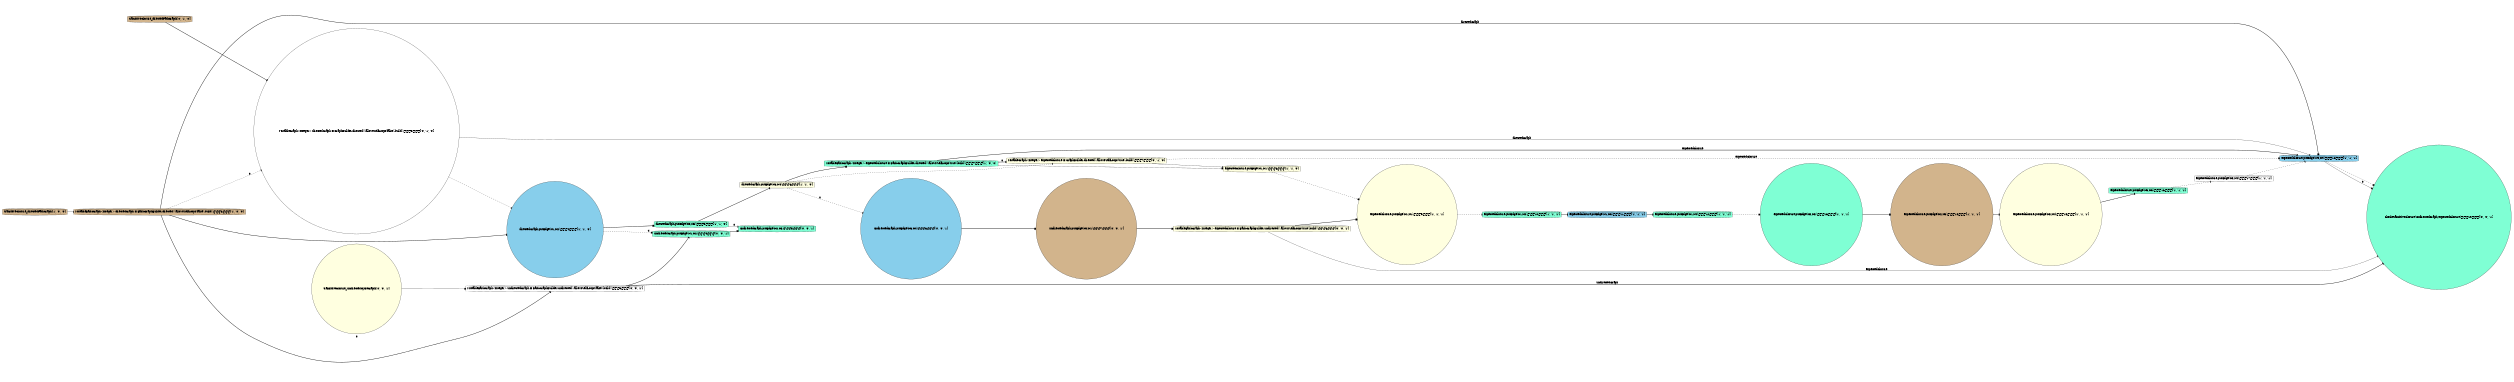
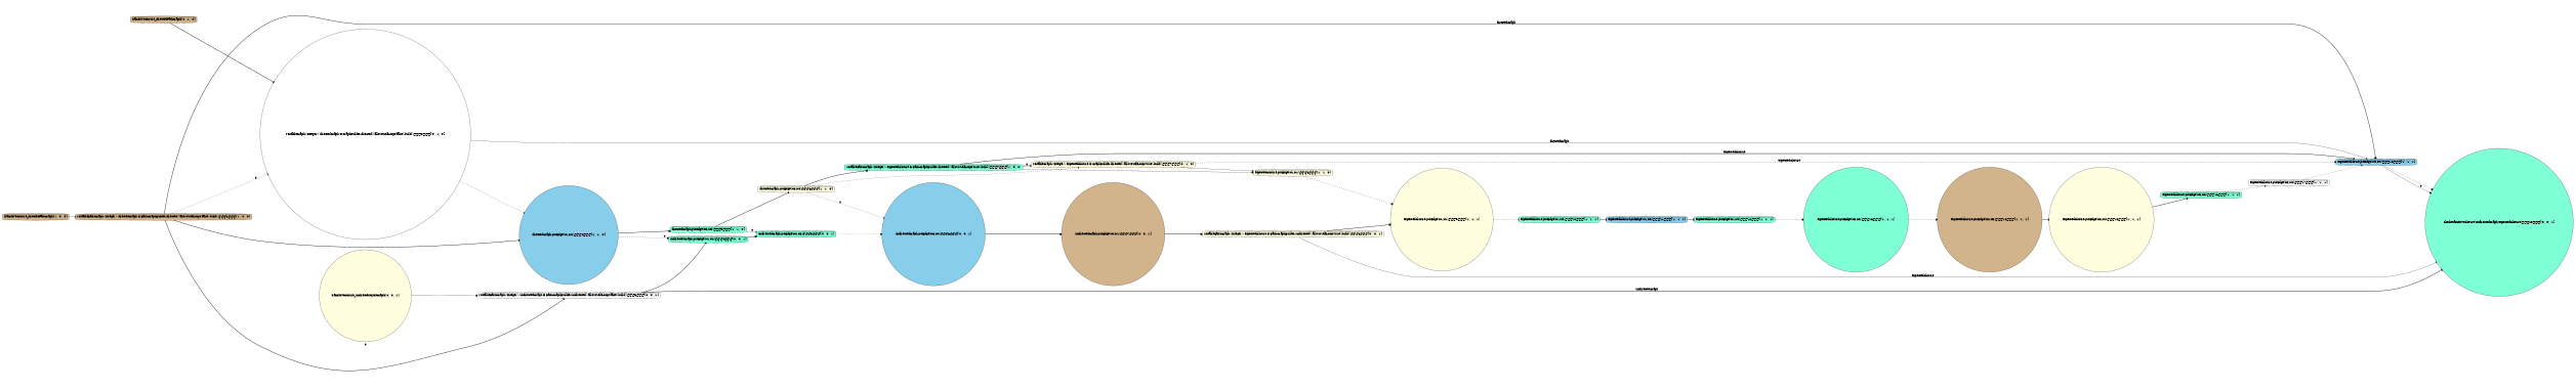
  digraph {
    rankdir=LR
    node [fillcolor=aquamarine shape=cylinder style=filled]
    edge [arrowhead=tee style=bold]
    n1 [fillcolor=lightyellow label="transitiveClosure_undirectedCycleGraph['0', '0', '1']" shape=circle]
    n2 [fillcolor=white label="MutableBasicGraph<Integer> undirectedGraph = BasicGraphBuilder.undirected().allowsSelfLoops(false).build()@@@3@@@['0', '0', '1']"]
    n3 [label="checkTransitiveClosure(undirectedGraph,expectedClosure)@@@19@@@['0', '0', '1']" shape=circle]
    n4 [label="undirectedGraph.putEdge(N1,N2)@@@4@@@['0', '0', '1']"]
    n5 [fillcolor=lightyellow label="directedGraph.putEdge(N3,N4)@@@6@@@['1', '1', '0']"]
    n6 [fillcolor=skyblue label="undirectedGraph.putEdge(N3,N4)@@@6@@@['0', '0', '1']" shape=circle]
    n7 [fillcolor=lightyellow label="MutableGraph<Integer> expectedClosure = GraphBuilder.directed().allowsSelfLoops(true).build()@@@7@@@['0', '1', '0']"]
    n8 [label="MutableBasicGraph<Integer> expectedClosure = BasicGraphBuilder.directed().allowsSelfLoops(true).build()@@@7@@@['1', '0', '0']"]
    n9 [fillcolor=tan label="undirectedGraph.putEdge(N4,N1)@@@7@@@['0', '0', '1']" shape=circle]
    n10 [fillcolor=skyblue label="expectedClosure.putEdge(N4,N4)@@@18@@@['1', '1', '1']"]
    n11 [fillcolor=lightyellow label="expectedClosure.putEdge(N1,N1)@@@8@@@['1', '1', '0']"]
    n12 [fillcolor=white label="expectedClosure.putEdge(N3,N4)@@@17@@@['1', '1', '1']"]
    n13 [label="undirectedGraph.putEdge(N2,N3)@@@5@@@['0', '0', '1']"]
    n14 [fillcolor=lightyellow label="MutableBasicGraph<Integer> expectedClosure = BasicGraphBuilder.undirected().allowsSelfLoops(true).build()@@@8@@@['0', '0', '1']"]
    n15 [fillcolor=white label="MutableGraph<Integer> directedGraph = GraphBuilder.directed().allowsSelfLoops(false).build()@@@3@@@['0', '1', '0']" shape=circle]
    n16 [fillcolor=skyblue label="directedGraph.putEdge(N1,N2)@@@4@@@['1', '1', '0']" shape=circle]
    n17 [label="directedGraph.putEdge(N2,N3)@@@5@@@['1', '1', '0']"]
    n18 [label="expectedClosure.putEdge(N1,N4)@@@12@@@['1', '1', '1']"]
    n19 [label="expectedClosure.putEdge(N2,N2)@@@13@@@['1', '1', '1']" shape=circle]
    n20 [fillcolor=tan label="expectedClosure.putEdge(N2,N3)@@@14@@@['1', '1', '1']" shape=circle]
    n21 [label="expectedClosure.putEdge(N3,N3)@@@16@@@['1', '1', '1']"]
    n22 [fillcolor=lightyellow label="expectedClosure.putEdge(N2,N4)@@@15@@@['1', '1', '1']" shape=circle]
    n23 [fillcolor=tan label="transitiveClosure_directedPathGraph['0', '1', '0']"]
    n24 [fillcolor=lightyellow label="expectedClosure.putEdge(N1,N1)@@@9@@@['1', '1', '1']" shape=circle]
    n25 [label="expectedClosure.putEdge(N1,N2)@@@10@@@['1', '1', '1']"]
    n26 [fillcolor=skyblue label="expectedClosure.putEdge(N1,N3)@@@11@@@['1', '1', '1']"]
    n27 [fillcolor=tan label="MutableBasicGraph<Integer> directedGraph = BasicGraphBuilder.directed().allowsSelfLoops(false).build()@@@3@@@['1', '0', '0']"]
    n28 [fillcolor=tan label="transitiveClosure_directedPathGraph['1', '0', '0']"]
    n1 -> n2 [arrowhead=box style=solid]
    n2 -> n3 [label=undirectedGraph]
    n2 -> n4
    n4 -> n13 [arrowhead=box]
    n5 -> n6 [label=0 style=dashed]
    n5 -> n7 [style=dashed]
    n5 -> n8 [arrowhead=box]
    n6 -> n9 [arrowhead=box]
    n7 -> n10 [arrowhead=box label=expectedClosure style=dashed]
    n7 -> n11 [style=solid]
    n8 -> n7 [label=0]
    n8 -> n10 [label=expectedClosure]
    n8 -> n11 [arrowhead=box style=solid]
    n9 -> n14 [arrowhead=box]
    n10 -> n3 [arrowhead=box style=dashed]
    n10 -> n3 [arrowhead=box label=0 style=solid]
    n11 -> n24 [arrowhead=box style=dashed]
    n12 -> n10 [style=dashed]
+   n13 -> n6 [arrowhead=box style=dashed]
    n14 -> n3 [label=expectedClosure style=solid]
    n14 -> n24 [arrowhead=box]
    n15 -> n10 [label=directedGraph style=solid]
    n15 -> n16 [style=dashed]
    n16 -> n4 [arrowhead=box label=4 style=dashed]
    n16 -> n17 [arrowhead=box]
    n17 -> n5
    n17 -> n13 [label=0 style=solid]
    n18 -> n19 [arrowhead=box style=dashed]
-   n19 -> n20 [arrowhead=box]
+   n19 -> n20 [arrowhead=box style=dashed]
    n20 -> n22
    n21 -> n12 [style=dashed]
    n22 -> n21
    n23 -> n15
    n24 -> n25 [style=dashed]
    n25 -> n26
    n26 -> n18
    n27 -> n2 [label=0]
    n27 -> n10 [arrowhead=box label=directedGraph]
    n27 -> n15 [label=0 style=dashed]
    n27 -> n16
    n28 -> n27 [style=solid]
  }
